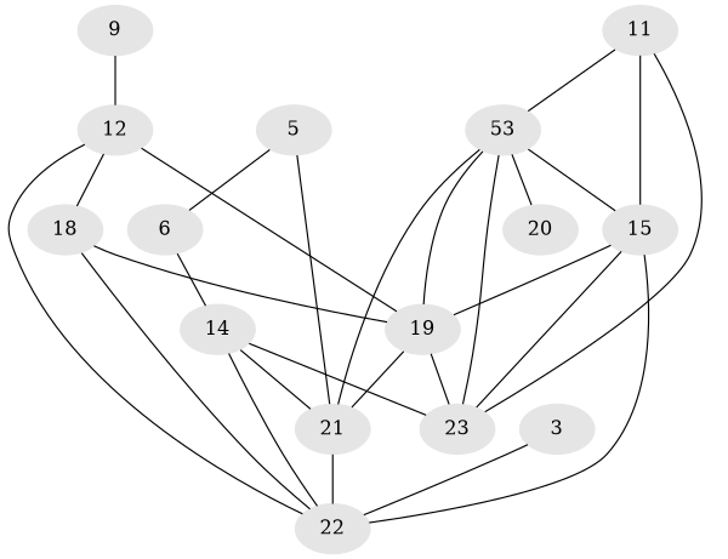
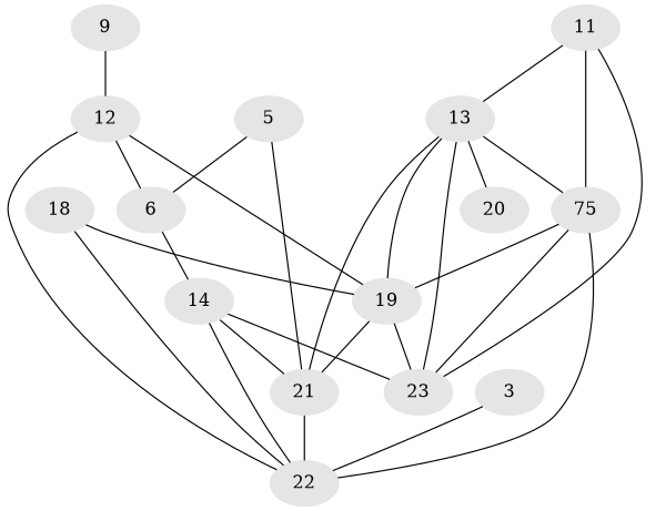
  graph {
    node [color=gray90 style=filled]
    edge [weight=1.0]
    3
    22
    5
    6
    21
    14
    23
    9
    12
    18
    19
    11
-   13 [label=53]
-   15
+   13
+   15 [label=75]
    20
    3 -- 22
    5 -- 6
    5 -- 21 [weight=2.0]
    6 -- 14
    21 -- 22
    14 -- 22
    14 -- 21
    14 -- 23
    9 -- 12
    12 -- 22
-   12 -- 18
+   12 -- 6
    12 -- 19
    18 -- 22
    18 -- 19
    19 -- 21 [weight=2.0]
    19 -- 23
    11 -- 23
    11 -- 13
    11 -- 15
    13 -- 21
    13 -- 23
    13 -- 19
    13 -- 15
    13 -- 20
    15 -- 22 [weight=2.0]
    15 -- 23
    15 -- 19
  }
